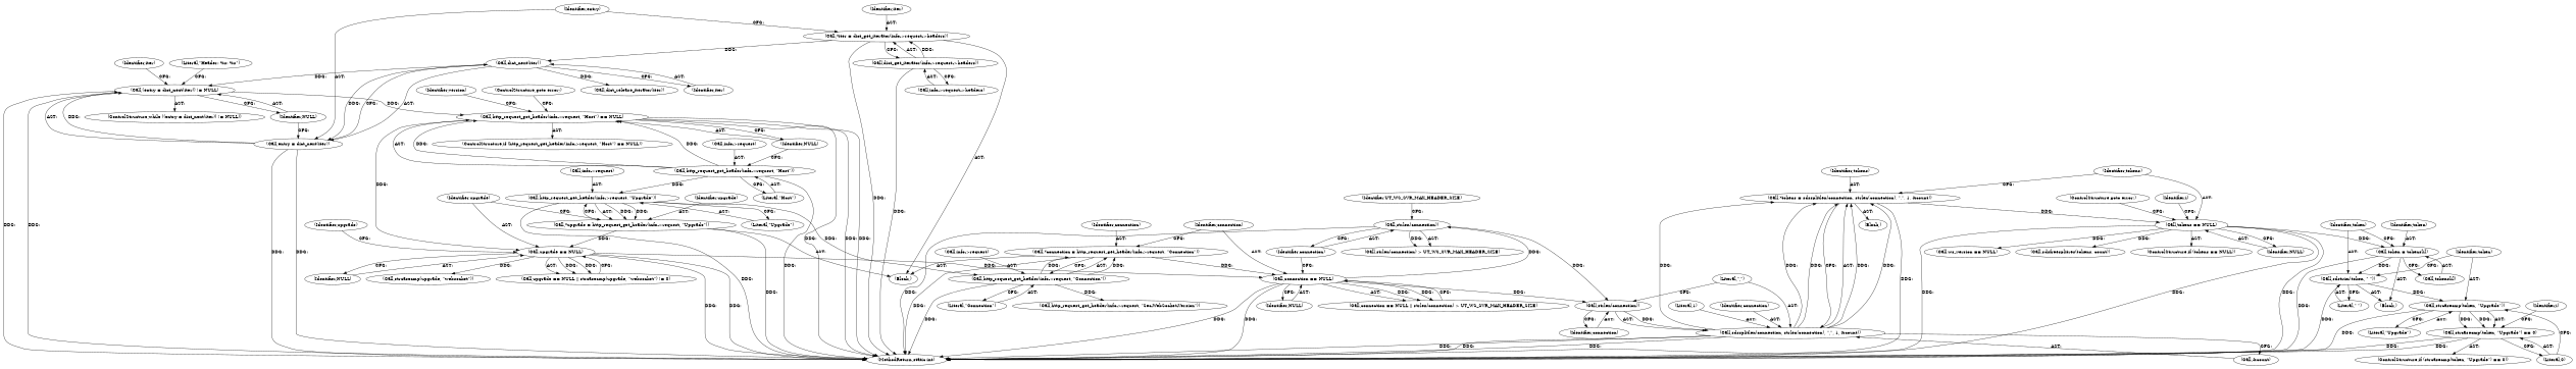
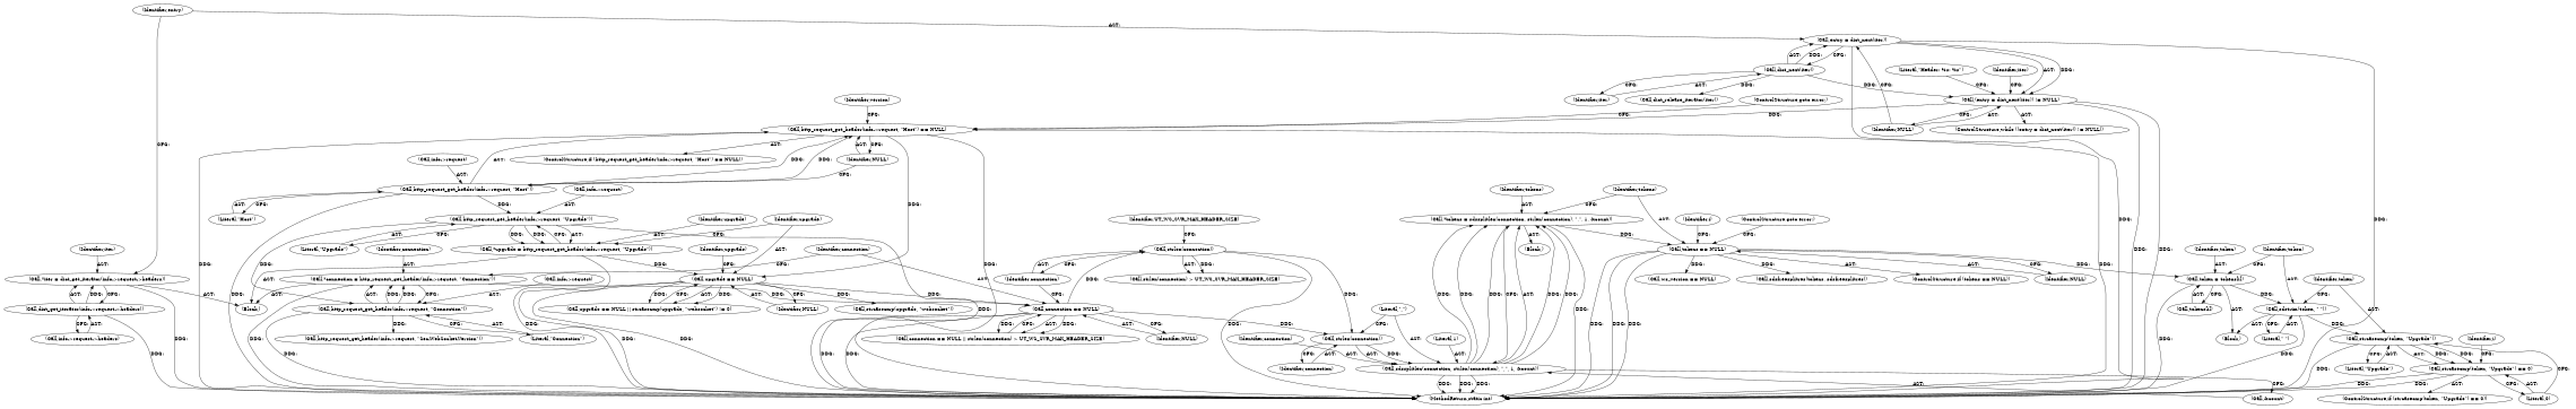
  digraph {
    n1 [label="(Call,token = tokens[i])"]
    n2 [label="(Call,sdstrim(token, \" \"))"]
    n3 [label="(MethodReturn,static int)"]
    n4 [label="(Block,)"]
    n5 [label="(Call,tokens[i])"]
    n6 [label="(Call,strcasecmp(token, \"Upgrade\"))"]
    n7 [label="(Literal,\" \")"]
    n8 [label="(Call,tokens == NULL)"]
    n9 [label="(Call,ws_version == NULL)"]
-   n10 [label="(Call,sdsfreesplitres(tokens, count))"]
+   n10 [label="(Call,sdsfreesplitres(tokens, sdsfreesplitres))"]
    n11 [label="(ControlStructure,if (tokens == NULL))"]
    n12 [label="(Identifier,NULL)"]
    n13 [label="(Call,*tokens = sdssplitlen(connection, strlen(connection), \",\", 1, &count))"]
    n14 [label="(Call,sdssplitlen(connection, strlen(connection), \",\", 1, &count))"]
    n15 [label="(Block,)"]
    n16 [label="(Call,&count)"]
    n17 [label="(Call,strlen(connection))"]
    n18 [label="(Identifier,connection)"]
    n19 [label="(Call,strlen(connection))"]
    n20 [label="(Call,strlen(connection) > UT_WS_SVR_MAX_HEADER_SIZE)"]
    n21 [label="(Identifier,connection)"]
    n22 [label="(Call,connection == NULL)"]
    n23 [label="(Identifier,NULL)"]
    n24 [label="(Call,connection == NULL || strlen(connection) > UT_WS_SVR_MAX_HEADER_SIZE)"]
    n25 [label="(Call,*connection = http_request_get_header(info->request, \"Connection\"))"]
    n26 [label="(Call,http_request_get_header(info->request, \"Connection\"))"]
    n27 [label="(Block,)"]
    n28 [label="(Call,http_request_get_header(info->request, \"Sec-WebSocket-Version\"))"]
    n29 [label="(Literal,\"Connection\")"]
    n30 [label="(Call,http_request_get_header(info->request, \"Upgrade\"))"]
    n31 [label="(Call,*upgrade = http_request_get_header(info->request, \"Upgrade\"))"]
    n32 [label="(Literal,\"Upgrade\")"]
    n33 [label="(Call,upgrade == NULL)"]
    n34 [label="(Call,http_request_get_header(info->request, \"Host\"))"]
    n35 [label="(Call,http_request_get_header(info->request, \"Host\") == NULL)"]
    n36 [label="(Literal,\"Host\")"]
    n37 [label="(ControlStructure,if (http_request_get_header(info->request, \"Host\") == NULL))"]
    n38 [label="(Identifier,NULL)"]
    n39 [label="(Identifier,NULL)"]
    n40 [label="(Call,strcasecmp(upgrade, \"websocket\"))"]
    n41 [label="(Call,upgrade == NULL || strcasecmp(upgrade, \"websocket\") != 0)"]
    n42 [label="(Call,(entry = dict_next(iter)) != NULL)"]
    n43 [label="(Identifier,NULL)"]
    n44 [label="(ControlStructure,while ((entry = dict_next(iter)) != NULL))"]
    n45 [label="(Call,entry = dict_next(iter))"]
    n46 [label="(Call,dict_next(iter))"]
    n47 [label="(Call,dict_release_iterator(iter))"]
    n48 [label="(Identifier,iter)"]
    n49 [label="(Call,*iter = dict_get_iterator(info->request->headers))"]
    n50 [label="(Call,dict_get_iterator(info->request->headers))"]
    n51 [label="(Call,info->request->headers)"]
    n52 [label="(Call,strcasecmp(token, \"Upgrade\") == 0)"]
    n53 [label="(Literal,\"Upgrade\")"]
    n54 [label="(Literal,0)"]
    n55 [label="(ControlStructure,if (strcasecmp(token, \"Upgrade\") == 0))"]
    n56 [label="(Identifier,UT_WS_SVR_MAX_HEADER_SIZE)"]
    n57 [label="(Literal,\"Header: %s: %s\")"]
    n58 [label="(Identifier,i)"]
    n59 [label="(Literal,1)"]
    n60 [label="(Identifier,upgrade)"]
    n61 [label="(Identifier,connection)"]
    n62 [label="(Identifier,connection)"]
    n63 [label="(Identifier,tokens)"]
    n64 [label="(Identifier,tokens)"]
    n65 [label="(Identifier,iter)"]
    n66 [label="(ControlStructure,goto error;)"]
    n67 [label="(Identifier,token)"]
    n68 [label="(Identifier,token)"]
    n69 [label="(Identifier,entry)"]
    n70 [label="(Identifier,upgrade)"]
    n71 [label="(Identifier,upgrade)"]
    n72 [label="(Identifier,connection)"]
    n73 [label="(Identifier,version)"]
    n74 [label="(Identifier,i)"]
    n75 [label="(ControlStructure,goto error;)"]
    n76 [label="(Literal,\",\")"]
    n77 [label="(Identifier,token)"]
    n78 [label="(Call,info->request)"]
    n79 [label="(Call,info->request)"]
    n80 [label="(Identifier,iter)"]
    n81 [label="(Call,info->request)"]
    n1 -> n2 [label="DDG: "]
    n1 -> n3 [label="DDG: "]
    n1 -> n4 [label="AST: "]
    n1 -> n5 [label="CFG: "]
    n2 -> n3 [label="DDG: "]
    n2 -> n4 [label="AST: "]
    n2 -> n6 [label="DDG: "]
    n2 -> n7 [label="CFG: "]
    n5 -> n1 [label="AST: "]
    n6 -> n3 [label="DDG: "]
    n6 -> n52 [label="AST: "]
    n6 -> n52 [label="DDG: "]
    n6 -> n52 [label="DDG: "]
    n6 -> n53 [label="CFG: "]
    n7 -> n2 [label="AST: "]
    n8 -> n1 [label="DDG: "]
    n8 -> n3 [label="DDG: "]
    n8 -> n3 [label="DDG: "]
    n8 -> n3 [label="DDG: "]
    n8 -> n9 [label="DDG: "]
    n8 -> n10 [label="DDG: "]
    n8 -> n11 [label="AST: "]
    n8 -> n12 [label="CFG: "]
    n12 -> n8 [label="AST: "]
    n13 -> n3 [label="DDG: "]
    n13 -> n8 [label="DDG: "]
    n13 -> n14 [label="CFG: "]
    n13 -> n15 [label="AST: "]
    n14 -> n3 [label="DDG: "]
    n14 -> n3 [label="DDG: "]
    n14 -> n3 [label="DDG: "]
    n14 -> n13 [label="AST: "]
    n14 -> n13 [label="DDG: "]
    n14 -> n13 [label="DDG: "]
    n14 -> n13 [label="DDG: "]
    n14 -> n13 [label="DDG: "]
    n14 -> n13 [label="DDG: "]
    n14 -> n16 [label="CFG: "]
    n16 -> n14 [label="AST: "]
    n17 -> n14 [label="AST: "]
    n17 -> n14 [label="DDG: "]
    n17 -> n18 [label="CFG: "]
    n18 -> n17 [label="AST: "]
    n19 -> n3 [label="DDG: "]
    n19 -> n17 [label="DDG: "]
    n19 -> n20 [label="AST: "]
    n19 -> n20 [label="DDG: "]
    n19 -> n21 [label="CFG: "]
    n21 -> n19 [label="AST: "]
    n21 -> n22 [label="CFG: "]
    n22 -> n3 [label="DDG: "]
    n22 -> n3 [label="DDG: "]
    n22 -> n17 [label="DDG: "]
    n22 -> n19 [label="DDG: "]
    n22 -> n23 [label="CFG: "]
    n22 -> n24 [label="AST: "]
    n22 -> n24 [label="DDG: "]
    n22 -> n24 [label="DDG: "]
    n23 -> n22 [label="AST: "]
    n24 -> n22 [label="CFG: "]
    n25 -> n3 [label="DDG: "]
    n25 -> n22 [label="DDG: "]
    n25 -> n26 [label="CFG: "]
    n25 -> n27 [label="AST: "]
    n26 -> n3 [label="DDG: "]
    n26 -> n25 [label="AST: "]
    n26 -> n25 [label="DDG: "]
    n26 -> n25 [label="DDG: "]
    n26 -> n28 [label="DDG: "]
    n26 -> n29 [label="CFG: "]
    n29 -> n26 [label="AST: "]
    n30 -> n3 [label="DDG: "]
    n30 -> n26 [label="DDG: "]
    n30 -> n31 [label="AST: "]
    n30 -> n31 [label="DDG: "]
    n30 -> n31 [label="DDG: "]
    n30 -> n32 [label="CFG: "]
    n31 -> n3 [label="DDG: "]
    n31 -> n27 [label="AST: "]
    n31 -> n30 [label="CFG: "]
    n31 -> n33 [label="DDG: "]
    n32 -> n30 [label="AST: "]
    n33 -> n3 [label="DDG: "]
    n33 -> n3 [label="DDG: "]
    n33 -> n22 [label="DDG: "]
    n33 -> n39 [label="CFG: "]
    n33 -> n40 [label="DDG: "]
    n33 -> n41 [label="AST: "]
    n33 -> n41 [label="DDG: "]
    n33 -> n41 [label="DDG: "]
    n34 -> n3 [label="DDG: "]
    n34 -> n30 [label="DDG: "]
    n34 -> n35 [label="AST: "]
    n34 -> n35 [label="DDG: "]
    n34 -> n35 [label="DDG: "]
    n34 -> n36 [label="CFG: "]
    n35 -> n3 [label="DDG: "]
    n35 -> n3 [label="DDG: "]
    n35 -> n3 [label="DDG: "]
    n35 -> n33 [label="DDG: "]
    n35 -> n37 [label="AST: "]
    n35 -> n38 [label="CFG: "]
    n36 -> n34 [label="AST: "]
    n38 -> n34 [label="CFG: "]
    n38 -> n35 [label="AST: "]
    n39 -> n33 [label="AST: "]
    n41 -> n33 [label="CFG: "]
    n42 -> n3 [label="DDG: "]
    n42 -> n3 [label="DDG: "]
    n42 -> n35 [label="DDG: "]
    n42 -> n43 [label="CFG: "]
    n42 -> n44 [label="AST: "]
    n43 -> n42 [label="AST: "]
    n43 -> n45 [label="CFG: "]
    n45 -> n3 [label="DDG: "]
    n45 -> n3 [label="DDG: "]
    n45 -> n42 [label="AST: "]
    n45 -> n42 [label="DDG: "]
    n45 -> n46 [label="CFG: "]
    n46 -> n42 [label="DDG: "]
    n46 -> n45 [label="AST: "]
    n46 -> n45 [label="DDG: "]
    n46 -> n47 [label="DDG: "]
    n46 -> n48 [label="CFG: "]
    n48 -> n46 [label="AST: "]
    n49 -> n3 [label="DDG: "]
    n49 -> n27 [label="AST: "]
-   n49 -> n46 [label="DDG: "]
    n49 -> n50 [label="CFG: "]
    n50 -> n3 [label="DDG: "]
    n50 -> n49 [label="AST: "]
    n50 -> n49 [label="DDG: "]
    n50 -> n51 [label="CFG: "]
    n51 -> n50 [label="AST: "]
    n52 -> n3 [label="DDG: "]
    n52 -> n3 [label="DDG: "]
    n52 -> n54 [label="CFG: "]
    n52 -> n55 [label="AST: "]
    n53 -> n6 [label="AST: "]
    n54 -> n6 [label="CFG: "]
    n54 -> n52 [label="AST: "]
    n56 -> n19 [label="CFG: "]
    n57 -> n42 [label="CFG: "]
    n58 -> n52 [label="CFG: "]
    n59 -> n14 [label="AST: "]
    n60 -> n31 [label="AST: "]
    n61 -> n25 [label="AST: "]
    n62 -> n22 [label="AST: "]
    n62 -> n25 [label="CFG: "]
    n63 -> n13 [label="AST: "]
    n64 -> n8 [label="AST: "]
    n64 -> n13 [label="CFG: "]
    n65 -> n42 [label="CFG: "]
    n66 -> n8 [label="CFG: "]
    n67 -> n1 [label="AST: "]
    n68 -> n1 [label="CFG: "]
    n68 -> n2 [label="AST: "]
    n69 -> n45 [label="AST: "]
    n69 -> n49 [label="CFG: "]
    n70 -> n33 [label="CFG: "]
    n71 -> n31 [label="CFG: "]
    n71 -> n33 [label="AST: "]
    n72 -> n14 [label="AST: "]
    n73 -> n35 [label="CFG: "]
    n74 -> n8 [label="CFG: "]
    n75 -> n35 [label="CFG: "]
    n76 -> n14 [label="AST: "]
    n76 -> n17 [label="CFG: "]
    n77 -> n2 [label="CFG: "]
    n77 -> n6 [label="AST: "]
    n78 -> n26 [label="AST: "]
    n79 -> n34 [label="AST: "]
    n80 -> n49 [label="AST: "]
    n81 -> n30 [label="AST: "]
  }
